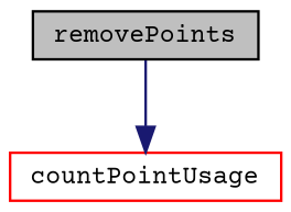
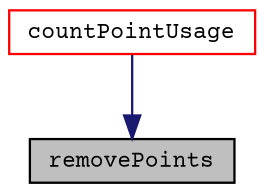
  digraph {
    rankdir=TB
    fontname="Courier Prime"
    node [fontname="Courier Prime" fontsize=10 shape=record]
    n1 [color=black fillcolor=grey75 fontcolor=black height=0.2 label=removePoints style=filled width=0.4]
    n2 [color=red height=0.2 label=countPointUsage width=0.4]
-   n1 -> n2 [color=midnightblue fontname="Courier Prime" fontsize=10 labelfontname=FreeSans labelfontsize=10 style=solid]
+   n2 -> n1 [color=midnightblue fontname="Courier Prime" fontsize=10 labelfontname=FreeSans labelfontsize=10 style=solid]
  }
